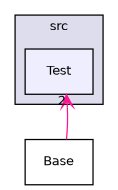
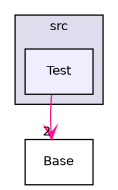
  digraph {
    compound=true
    node [fontname=Helvetica fontsize=10 shape=box]
    n1 [fillcolor="#eeeeff" label=Test pencolor=black style=filled]
    n2 [label=Base]
    subgraph cluster_1 {
      bgcolor="#ddddee"
      fontname=Helvetica
      fontsize=10
      label=src
      pencolor=black
      n1
    }
-   n2 -> n1 [headlabel=2 labeldistance=1.5 labelfontname=Helvetica labelfontsize=10 color=deeppink arrowhead=vee]
+   n1 -> n2 [headlabel=2 labeldistance=1.5 labelfontname=Helvetica labelfontsize=10 color=deeppink arrowhead=vee]
  }
